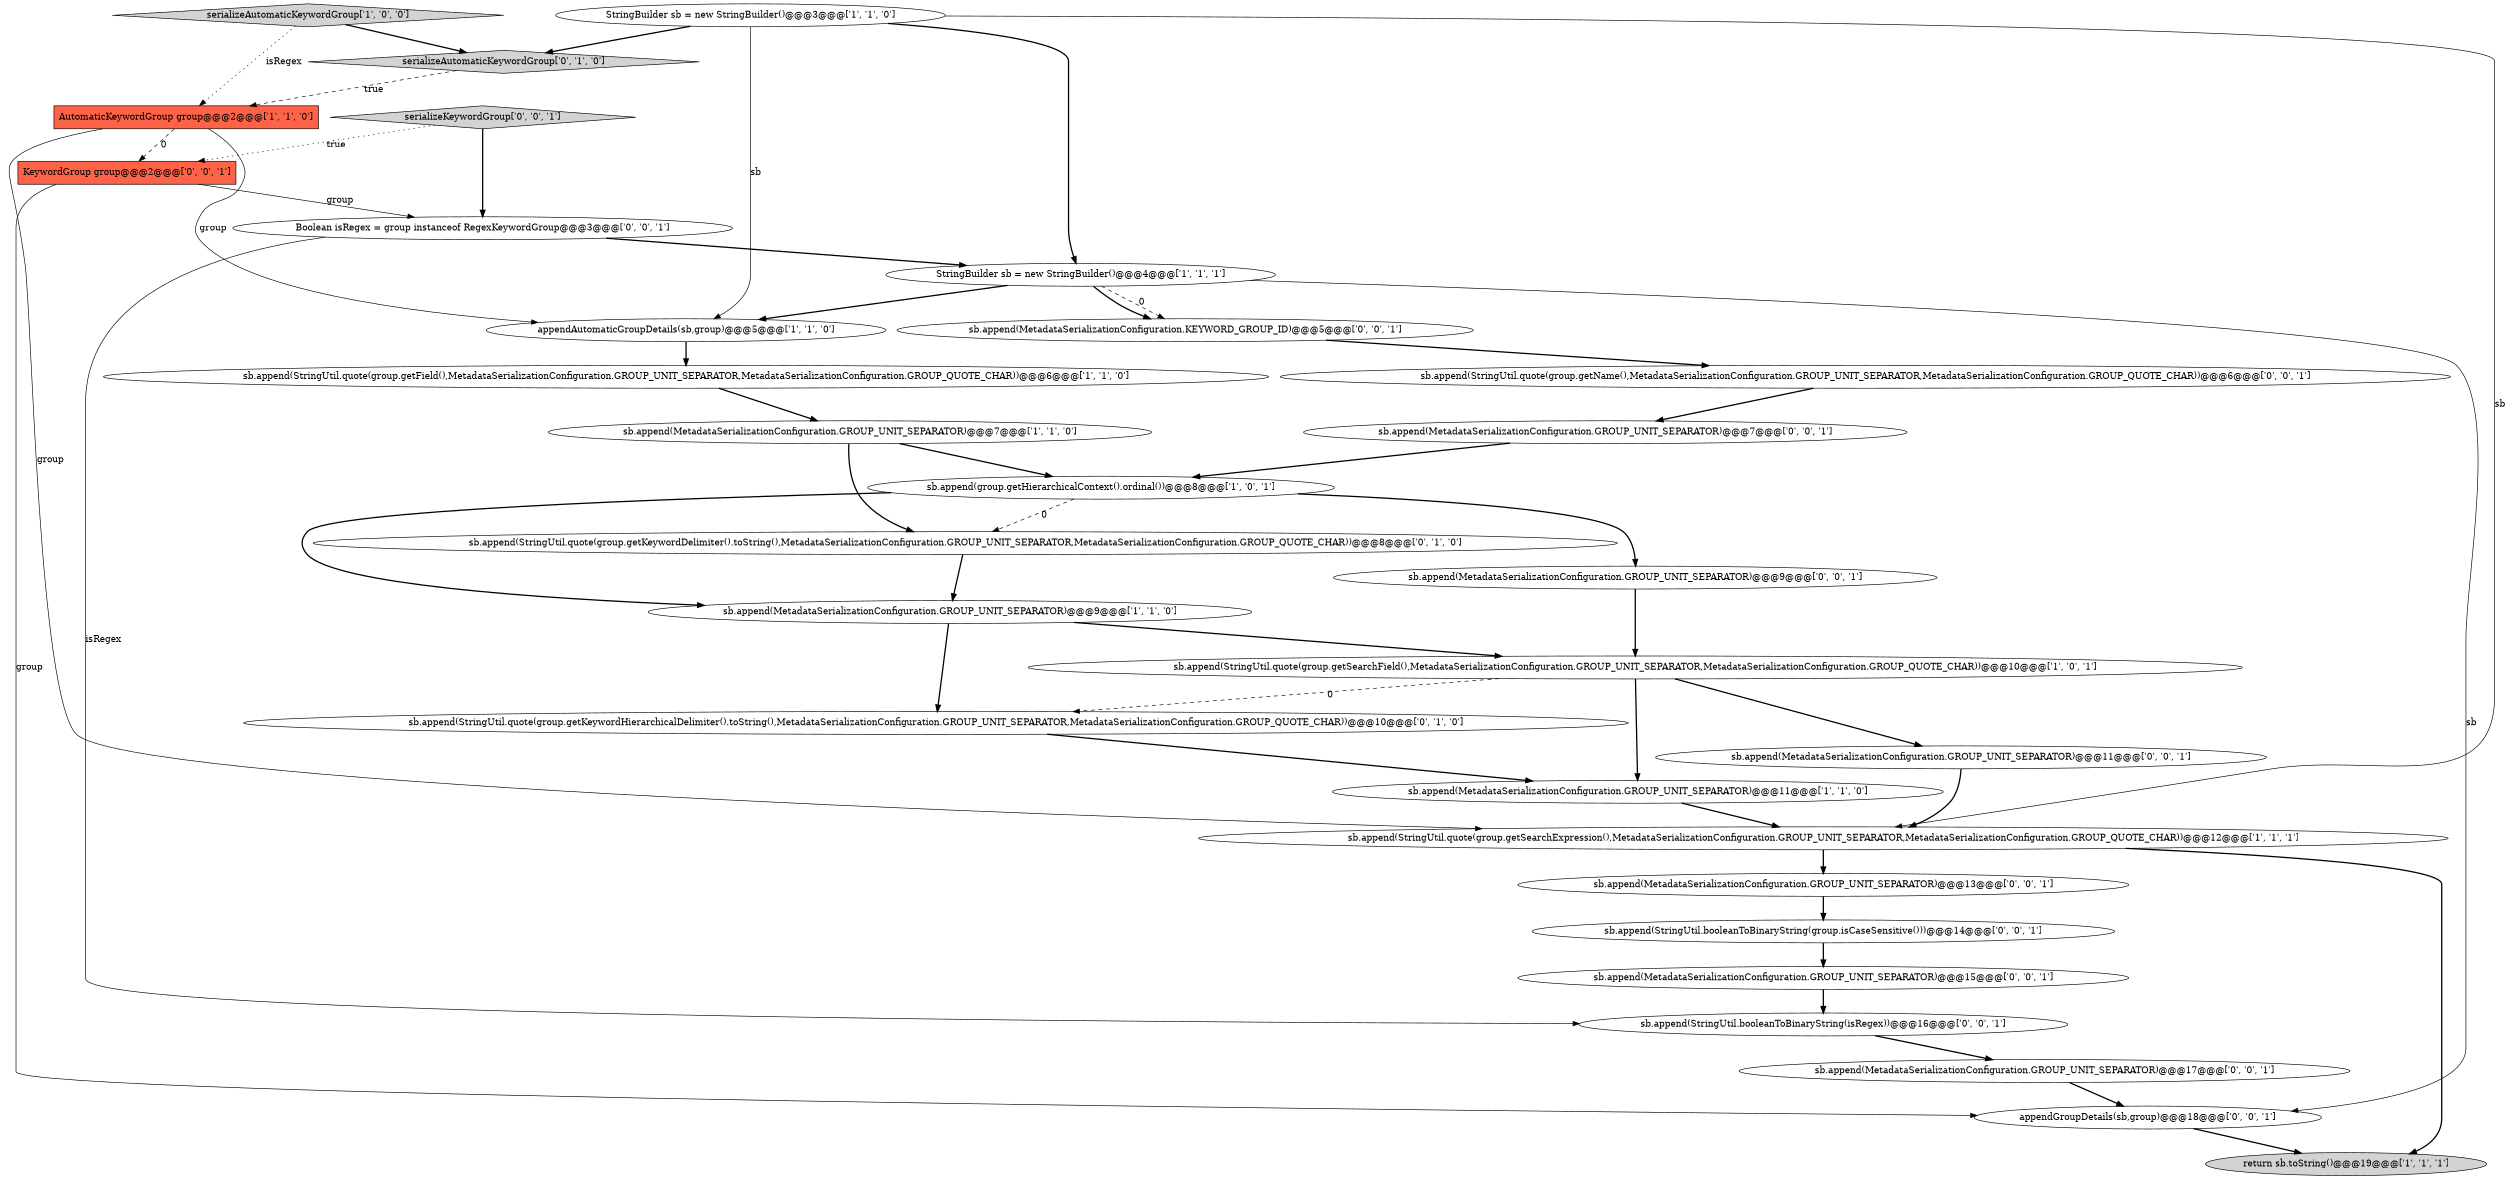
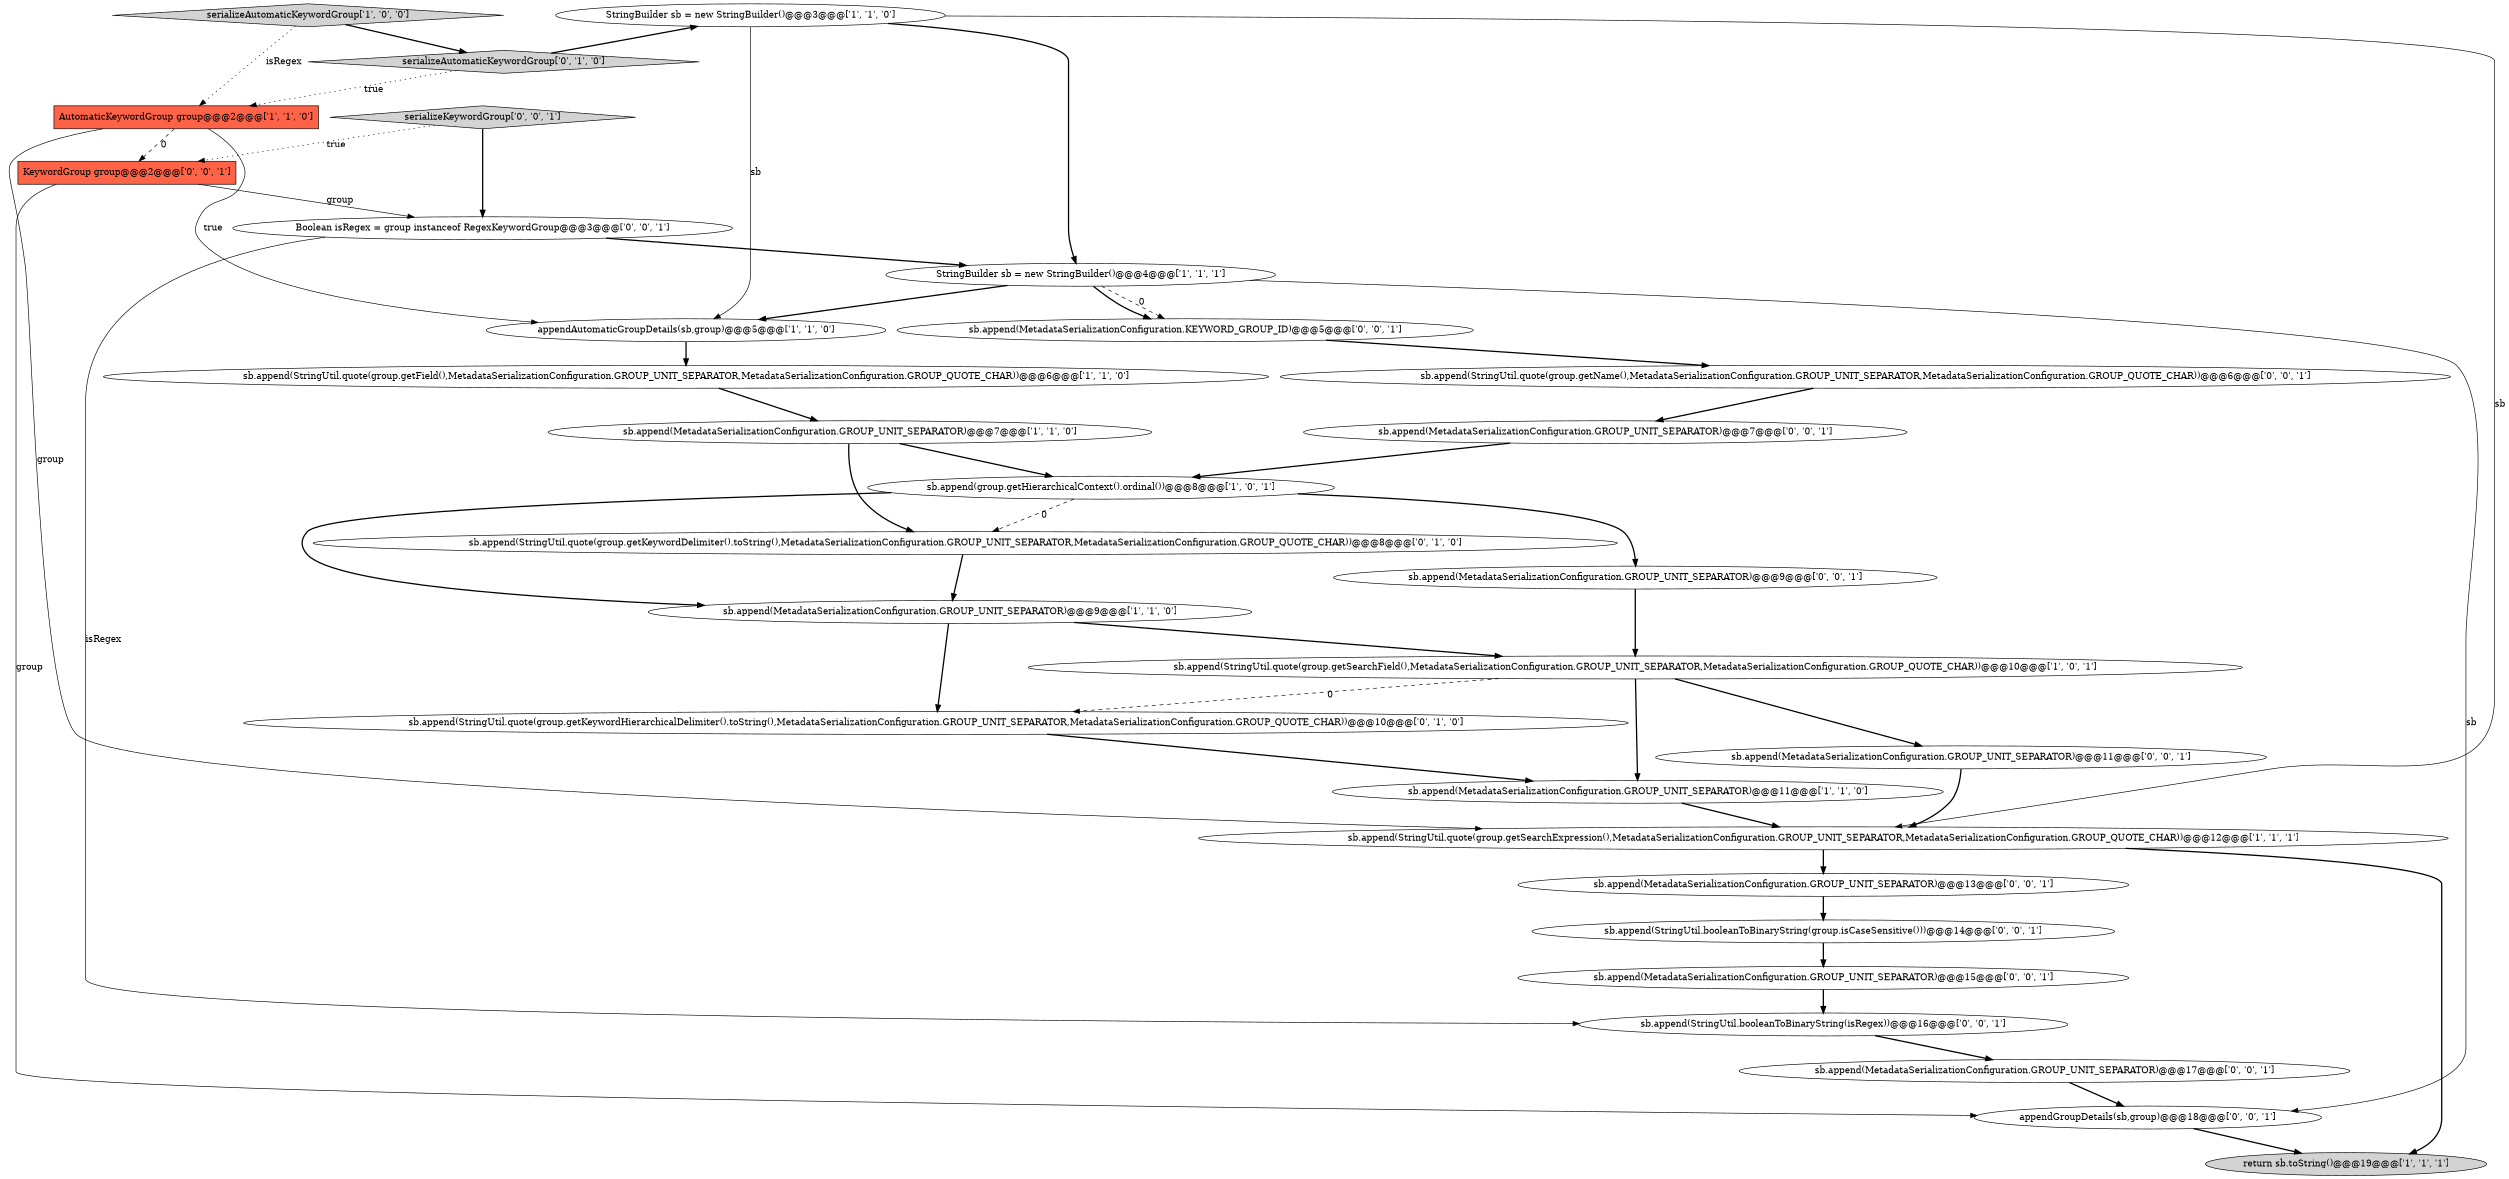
  digraph {
    node [fillcolor=white shape=ellipse style=filled]
    edge [style=bold]
    n1 [label="appendAutomaticGroupDetails(sb,group)@@@5@@@['1', '1', '0']"]
    n2 [label="sb.append(StringUtil.quote(group.getField(),MetadataSerializationConfiguration.GROUP_UNIT_SEPARATOR,MetadataSerializationConfiguration.GROUP_QUOTE_CHAR))@@@6@@@['1', '1', '0']"]
    n3 [label="sb.append(MetadataSerializationConfiguration.GROUP_UNIT_SEPARATOR)@@@7@@@['1', '1', '0']"]
    n4 [fillcolor=tomato label="KeywordGroup group@@@2@@@['0', '0', '1']" shape=box]
    n5 [label="appendGroupDetails(sb,group)@@@18@@@['0', '0', '1']"]
    n6 [label="Boolean isRegex = group instanceof RegexKeywordGroup@@@3@@@['0', '0', '1']"]
    n7 [fillcolor=lightgray label="return sb.toString()@@@19@@@['1', '1', '1']"]
    n8 [label="sb.append(StringUtil.booleanToBinaryString(isRegex))@@@16@@@['0', '0', '1']"]
    n9 [label="StringBuilder sb = new StringBuilder()@@@4@@@['1', '1', '1']"]
    n10 [label="sb.append(StringUtil.booleanToBinaryString(group.isCaseSensitive()))@@@14@@@['0', '0', '1']"]
    n11 [label="sb.append(MetadataSerializationConfiguration.GROUP_UNIT_SEPARATOR)@@@15@@@['0', '0', '1']"]
    n12 [label="sb.append(MetadataSerializationConfiguration.GROUP_UNIT_SEPARATOR)@@@17@@@['0', '0', '1']"]
    n13 [label="sb.append(MetadataSerializationConfiguration.GROUP_UNIT_SEPARATOR)@@@11@@@['1', '1', '0']"]
    n14 [label="sb.append(StringUtil.quote(group.getSearchExpression(),MetadataSerializationConfiguration.GROUP_UNIT_SEPARATOR,MetadataSerializationConfiguration.GROUP_QUOTE_CHAR))@@@12@@@['1', '1', '1']"]
    n15 [label="sb.append(MetadataSerializationConfiguration.GROUP_UNIT_SEPARATOR)@@@13@@@['0', '0', '1']"]
    n16 [label="sb.append(group.getHierarchicalContext().ordinal())@@@8@@@['1', '0', '1']"]
    n17 [label="sb.append(StringUtil.quote(group.getKeywordDelimiter().toString(),MetadataSerializationConfiguration.GROUP_UNIT_SEPARATOR,MetadataSerializationConfiguration.GROUP_QUOTE_CHAR))@@@8@@@['0', '1', '0']"]
    n18 [label="sb.append(MetadataSerializationConfiguration.GROUP_UNIT_SEPARATOR)@@@9@@@['0', '0', '1']"]
    n19 [label="sb.append(StringUtil.quote(group.getSearchField(),MetadataSerializationConfiguration.GROUP_UNIT_SEPARATOR,MetadataSerializationConfiguration.GROUP_QUOTE_CHAR))@@@10@@@['1', '0', '1']"]
    n20 [label="sb.append(StringUtil.quote(group.getKeywordHierarchicalDelimiter().toString(),MetadataSerializationConfiguration.GROUP_UNIT_SEPARATOR,MetadataSerializationConfiguration.GROUP_QUOTE_CHAR))@@@10@@@['0', '1', '0']"]
    n21 [label="sb.append(MetadataSerializationConfiguration.GROUP_UNIT_SEPARATOR)@@@11@@@['0', '0', '1']"]
    n22 [label="StringBuilder sb = new StringBuilder()@@@3@@@['1', '1', '0']"]
    n23 [label="sb.append(MetadataSerializationConfiguration.KEYWORD_GROUP_ID)@@@5@@@['0', '0', '1']"]
    n24 [fillcolor=tomato label="AutomaticKeywordGroup group@@@2@@@['1', '1', '0']" shape=box]
    n25 [label="sb.append(MetadataSerializationConfiguration.GROUP_UNIT_SEPARATOR)@@@9@@@['1', '1', '0']"]
    n26 [fillcolor=lightgray label="serializeAutomaticKeywordGroup['0', '1', '0']" shape=diamond]
    n27 [fillcolor=lightgray label="serializeKeywordGroup['0', '0', '1']" shape=diamond]
    n28 [label="sb.append(StringUtil.quote(group.getName(),MetadataSerializationConfiguration.GROUP_UNIT_SEPARATOR,MetadataSerializationConfiguration.GROUP_QUOTE_CHAR))@@@6@@@['0', '0', '1']"]
    n29 [fillcolor=lightgray label="serializeAutomaticKeywordGroup['1', '0', '0']" shape=diamond]
    n30 [label="sb.append(MetadataSerializationConfiguration.GROUP_UNIT_SEPARATOR)@@@7@@@['0', '0', '1']"]
    n1 -> n2
    n2 -> n3
    n3 -> n16
    n3 -> n17
    n4 -> n5 [label=group style=solid]
    n4 -> n6 [label=group style=solid]
    n5 -> n7
    n6 -> n8 [label=isRegex style=solid]
    n6 -> n9
    n8 -> n12
    n9 -> n1
    n9 -> n5 [label=sb style=solid]
    n9 -> n23 [label=0 style=dashed]
    n9 -> n23
    n10 -> n11
    n11 -> n8
    n12 -> n5
    n13 -> n14
    n14 -> n7
    n14 -> n15
    n15 -> n10
    n16 -> n17 [label=0 style=dashed]
    n16 -> n18
    n16 -> n25
    n17 -> n25
    n18 -> n19
    n19 -> n13
    n19 -> n20 [label=0 style=dashed]
    n19 -> n21
    n20 -> n13
    n21 -> n14
    n22 -> n1 [label=sb style=solid]
    n22 -> n9
    n22 -> n14 [label=sb style=solid]
    n23 -> n28
-   n24 -> n1 [label=group style=solid]
+   n24 -> n1 [label=true style=solid]
    n24 -> n4 [label=0 style=dashed]
    n24 -> n14 [label=group style=solid]
    n25 -> n19
    n25 -> n20
-   n22 -> n26
-   n26 -> n24 [label=true style=dashed]
+   n26 -> n22
+   n26 -> n24 [label=true style=dotted]
    n27 -> n4 [label=true style=dotted]
    n27 -> n6
    n28 -> n30
    n29 -> n24 [label=isRegex style=dotted]
    n29 -> n26
    n30 -> n16
  }
